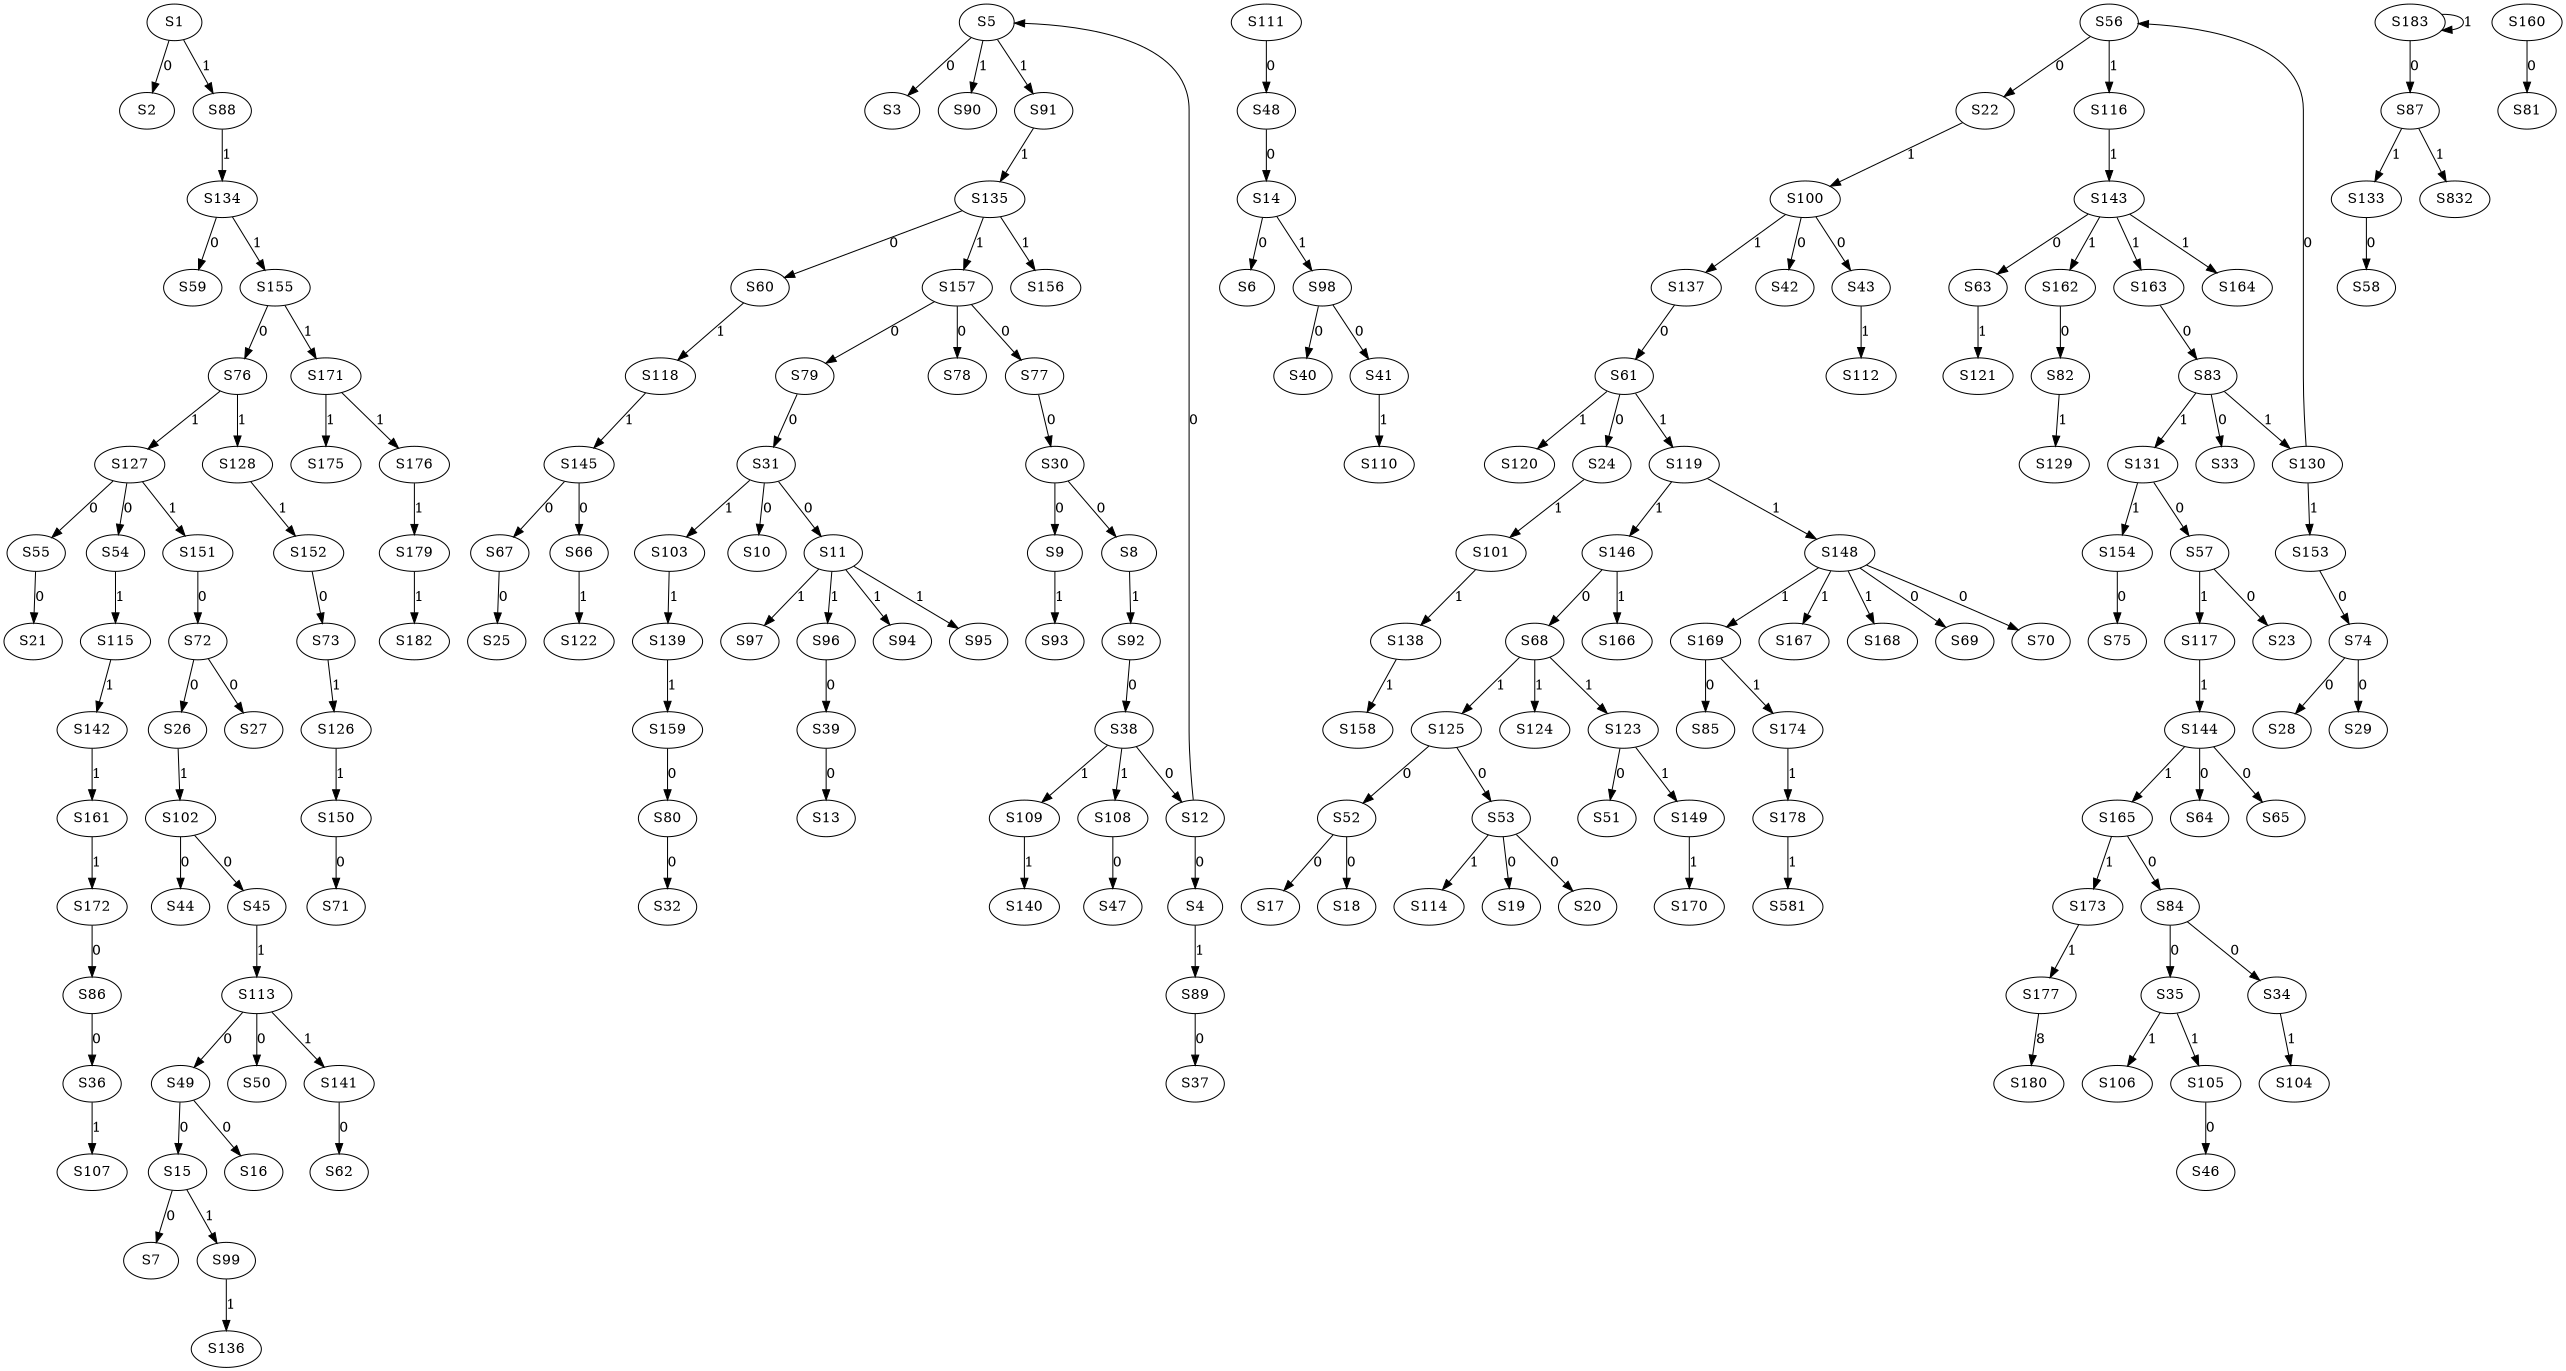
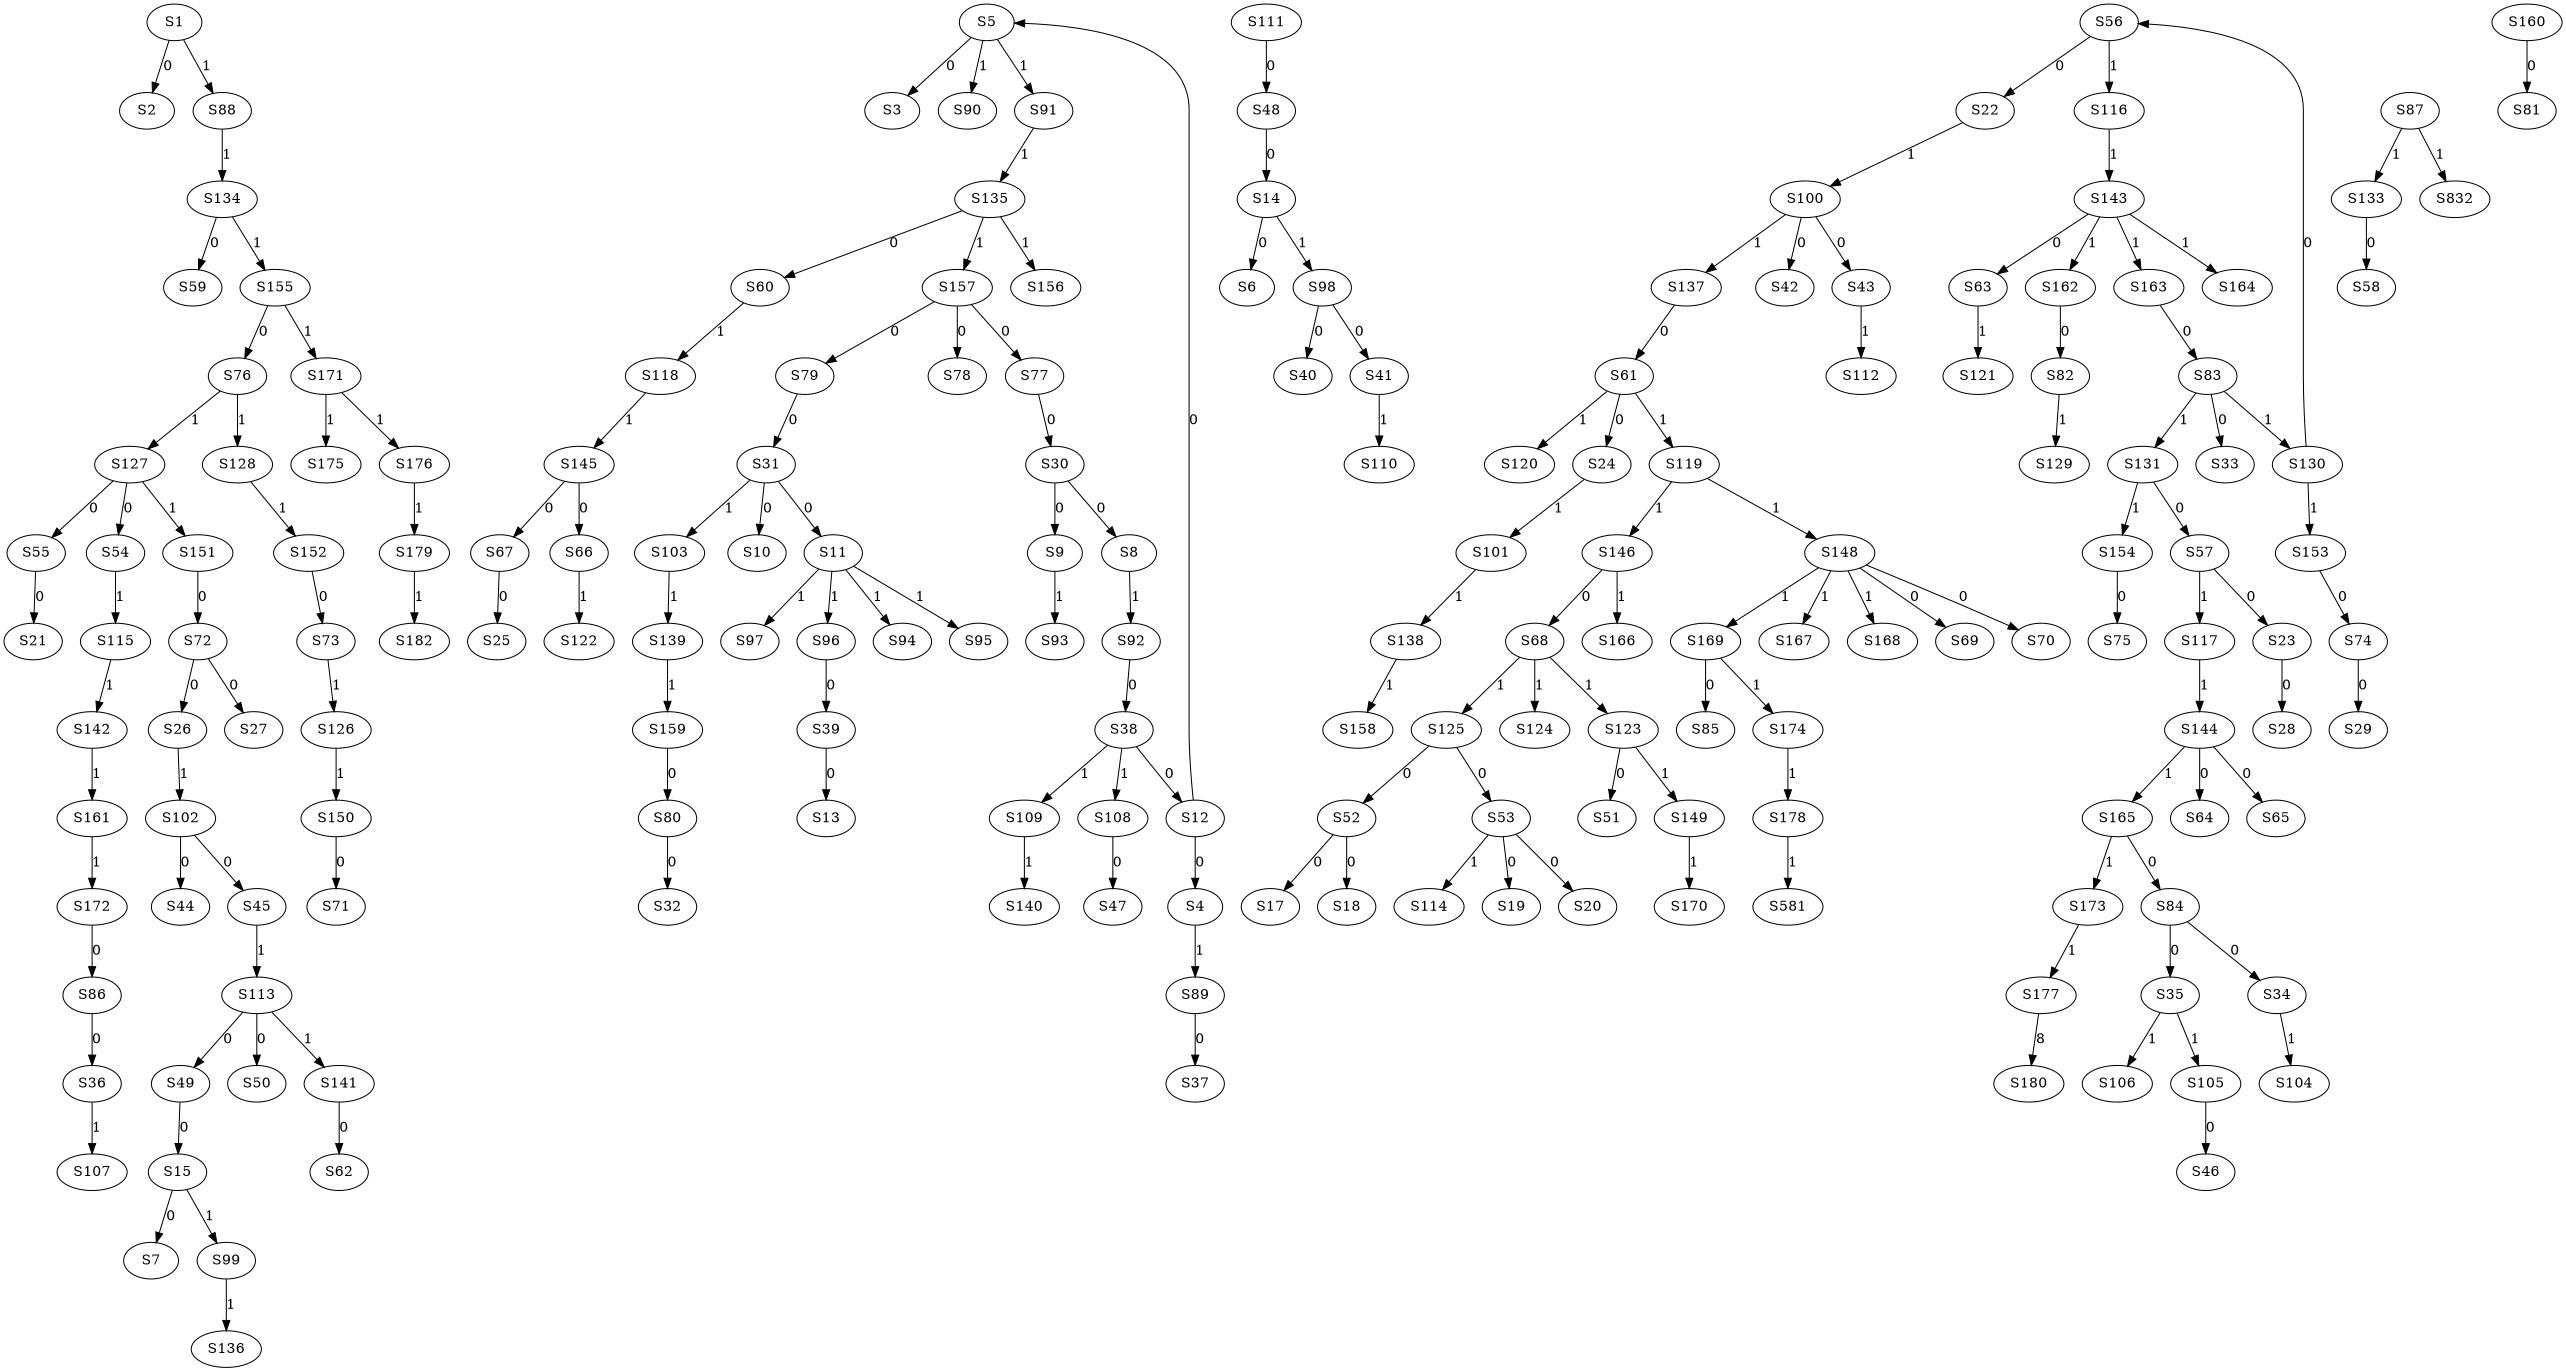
  strict digraph {
    S1
    S2
    S88
    S134
    S5
    S3
    S90
    S91
    S135
    S12
    S4
    S89
    S37
    S14
    S6
    S98
    S40
    S41
    S15
    S7
    S99
    S136
    S30
    S8
    S9
    S92
    S93
    S38
    S31
    S10
    S11
    S103
    S96
    S94
    S95
    S97
    S139
    S39
    S108
    S109
    S47
    S140
    S13
    S48
    S49
-   S16
    S52
    S17
    S18
    S53
    S19
    S20
    S114
    S55
    S21
    S56
    S22
    S116
    S100
    S143
    S42
    S43
    S137
    S57
    S23
    S117
    S144
    S61
    S24
    S119
    S120
    S101
    S146
    S148
    S138
    S67
    S25
    S72
    S26
    S27
    S102
    S44
    S45
    S74
    S28
    S29
    S77
    S79
    S80
    S32
    S83
    S33
    S130
    S131
    S153
    S154
    S84
    S34
    S35
    S104
    S105
    S106
    S46
    S86
    S36
    S107
    S110
    S111
    S112
    S113
    S50
    S141
    S62
    S123
    S51
    S149
    S170
    S125
    S127
    S54
    S151
    S115
    S142
    S75
    S133
    S58
    S59
    S155
    S76
    S171
    S60
    S157
    S156
    S118
    S78
    S145
    S160
    S81
    S63
    S162
    S163
    S164
    S121
    S82
    S64
    S65
    S165
    S173
    S66
    S122
    S68
    S166
    S124
    S69
    S70
    S169
    S167
    S168
    S85
    S174
    S150
    S71
    S152
    S73
    S126
    S128
    S175
    S176
    S159
    S129
    S177
    S178
    S172
-   S183
    S87
    n176 [label=S832]
    S158
    S161
    S179
    S180
    n181 [label=S581]
    S182
    S1 -> S2 [label=0]
    S1 -> S88 [label=1]
    S88 -> S134 [label=1]
    S134 -> S59 [label=0]
    S134 -> S155 [label=1]
    S5 -> S3 [label=0]
    S5 -> S90 [label=1]
    S5 -> S91 [label=1]
    S91 -> S135 [label=1]
    S135 -> S60 [label=0]
    S135 -> S157 [label=1]
    S135 -> S156 [label=1]
    S12 -> S5 [label=0]
    S12 -> S4 [label=0]
    S4 -> S89 [label=1]
    S89 -> S37 [label=0]
    S14 -> S6 [label=0]
    S14 -> S98 [label=1]
    S98 -> S40 [label=0]
    S98 -> S41 [label=0]
    S41 -> S110 [label=1]
    S15 -> S7 [label=0]
    S15 -> S99 [label=1]
    S99 -> S136 [label=1]
    S30 -> S8 [label=0]
    S30 -> S9 [label=0]
    S8 -> S92 [label=1]
    S9 -> S93 [label=1]
    S92 -> S38 [label=0]
    S38 -> S12 [label=0]
    S38 -> S108 [label=1]
    S38 -> S109 [label=1]
    S31 -> S10 [label=0]
    S31 -> S11 [label=0]
    S31 -> S103 [label=1]
    S11 -> S96 [label=1]
    S11 -> S94 [label=1]
    S11 -> S95 [label=1]
    S11 -> S97 [label=1]
    S103 -> S139 [label=1]
    S96 -> S39 [label=0]
    S139 -> S159 [label=1]
    S39 -> S13 [label=0]
    S108 -> S47 [label=0]
    S109 -> S140 [label=1]
    S48 -> S14 [label=0]
    S49 -> S15 [label=0]
-   S49 -> S16 [label=0]
    S52 -> S17 [label=0]
    S52 -> S18 [label=0]
    S53 -> S19 [label=0]
    S53 -> S20 [label=0]
    S53 -> S114 [label=1]
    S55 -> S21 [label=0]
    S56 -> S22 [label=0]
    S56 -> S116 [label=1]
    S22 -> S100 [label=1]
    S116 -> S143 [label=1]
    S100 -> S42 [label=0]
    S100 -> S43 [label=0]
    S100 -> S137 [label=1]
    S143 -> S63 [label=0]
    S143 -> S162 [label=1]
    S143 -> S163 [label=1]
    S143 -> S164 [label=1]
    S43 -> S112 [label=1]
    S137 -> S61 [label=0]
    S57 -> S23 [label=0]
    S57 -> S117 [label=1]
    S117 -> S144 [label=1]
    S144 -> S64 [label=0]
    S144 -> S65 [label=0]
    S144 -> S165 [label=1]
    S61 -> S24 [label=0]
    S61 -> S119 [label=1]
    S61 -> S120 [label=1]
    S24 -> S101 [label=1]
    S119 -> S146 [label=1]
    S119 -> S148 [label=1]
    S101 -> S138 [label=1]
    S146 -> S68 [label=0]
    S146 -> S166 [label=1]
    S148 -> S69 [label=0]
    S148 -> S70 [label=0]
    S148 -> S169 [label=1]
    S148 -> S167 [label=1]
    S148 -> S168 [label=1]
    S138 -> S158 [label=1]
    S67 -> S25 [label=0]
    S72 -> S26 [label=0]
    S72 -> S27 [label=0]
    S26 -> S102 [label=1]
    S102 -> S44 [label=0]
    S102 -> S45 [label=0]
    S45 -> S113 [label=1]
-   S74 -> S28 [label=0]
+   S23 -> S28 [label=0]
    S74 -> S29 [label=0]
    S77 -> S30 [label=0]
    S79 -> S31 [label=0]
    S80 -> S32 [label=0]
    S83 -> S33 [label=0]
    S83 -> S130 [label=1]
    S83 -> S131 [label=1]
    S130 -> S56 [label=0]
    S130 -> S153 [label=1]
    S131 -> S57 [label=0]
    S131 -> S154 [label=1]
    S153 -> S74 [label=0]
    S154 -> S75 [label=0]
    S84 -> S34 [label=0]
    S84 -> S35 [label=0]
    S34 -> S104 [label=1]
    S35 -> S105 [label=1]
    S35 -> S106 [label=1]
    S105 -> S46 [label=0]
    S86 -> S36 [label=0]
    S36 -> S107 [label=1]
    S111 -> S48 [label=0]
    S113 -> S49 [label=0]
    S113 -> S50 [label=0]
    S113 -> S141 [label=1]
    S141 -> S62 [label=0]
    S123 -> S51 [label=0]
    S123 -> S149 [label=1]
    S149 -> S170 [label=1]
    S125 -> S52 [label=0]
    S125 -> S53 [label=0]
    S127 -> S55 [label=0]
    S127 -> S54 [label=0]
    S127 -> S151 [label=1]
    S54 -> S115 [label=1]
    S151 -> S72 [label=0]
    S115 -> S142 [label=1]
    S142 -> S161 [label=1]
    S133 -> S58 [label=0]
    S155 -> S76 [label=0]
    S155 -> S171 [label=1]
    S76 -> S127 [label=1]
    S76 -> S128 [label=1]
    S171 -> S175 [label=1]
    S171 -> S176 [label=1]
    S60 -> S118 [label=1]
    S157 -> S77 [label=0]
    S157 -> S79 [label=0]
    S157 -> S78 [label=0]
    S118 -> S145 [label=1]
    S145 -> S67 [label=0]
    S145 -> S66 [label=0]
    S160 -> S81 [label=0]
    S63 -> S121 [label=1]
    S162 -> S82 [label=0]
    S163 -> S83 [label=0]
    S82 -> S129 [label=1]
    S165 -> S84 [label=0]
    S165 -> S173 [label=1]
    S173 -> S177 [label=1]
    S66 -> S122 [label=1]
    S68 -> S123 [label=1]
    S68 -> S125 [label=1]
    S68 -> S124 [label=1]
    S169 -> S85 [label=0]
    S169 -> S174 [label=1]
    S174 -> S178 [label=1]
    S150 -> S71 [label=0]
    S152 -> S73 [label=0]
    S73 -> S126 [label=1]
    S126 -> S150 [label=1]
    S128 -> S152 [label=1]
    S176 -> S179 [label=1]
    S159 -> S80 [label=0]
    S177 -> S180 [label=8]
    S178 -> n181 [label=1]
    S172 -> S86 [label=0]
-   S183 -> S183 [label=1]
-   S183 -> S87 [label=0]
    S87 -> S133 [label=1]
    S87 -> n176 [label=1]
    S161 -> S172 [label=1]
    S179 -> S182 [label=1]
  }
